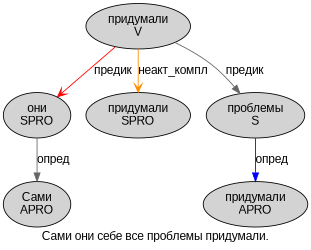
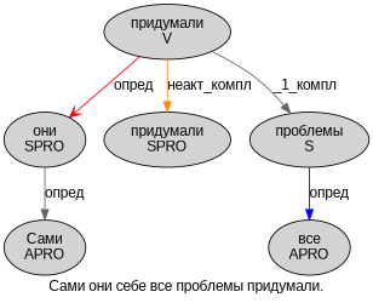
  digraph {
    fontname="Liberation Sans"
    label="Сами они себе все проблемы придумали."
    node [fillcolor=lightgray fontname="Liberation Sans" penwidth=1 shape=ellipse style=filled]
    edge [arrowhead=normal color=gray40 fontname="Liberation Sans"]
    n1 [label="Сами\nAPRO"]
    n2 [label="они\nSPRO"]
    n3 [label="придумали\nSPRO"]
-   n4 [label="придумали\nAPRO"]
+   n4 [label="все\nAPRO"]
    n5 [label="проблемы\nS"]
    n6 [label="придумали\nV"]
    n2 -> n1 [label="опред"]
    n5 -> n4 [color=blue label="опред"]
-   n6 -> n2 [arrowhead=vee color=red label="предик"]
-   n6 -> n3 [arrowhead=vee color=darkorange label="неакт_компл"]
-   n6 -> n5 [label="предик"]
+   n6 -> n2 [arrowhead=vee color=red label="опред"]
+   n6 -> n3 [color=darkorange label="неакт_компл"]
+   n6 -> n5 [label="_1_компл"]
  }
